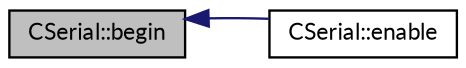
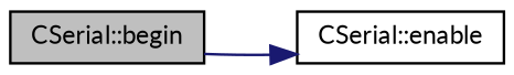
  digraph {
    rankdir=LR
    fontname=Lato
    node [color=black fontname=Lato fontsize=10 shape=record style=filled]
    n1 [fillcolor=grey75 fontcolor=black height=0.2 label="CSerial::begin" width=0.4]
    n2 [fillcolor=white height=0.2 label="CSerial::enable" width=0.4]
-   n2 -> n1 [color=midnightblue fontname=Lato fontsize=10 labelfontname=Helvetica labelfontsize=10 style=solid]
+   n1 -> n2 [color=midnightblue fontname=Lato fontsize=10 labelfontname=Helvetica labelfontsize=10 style=solid]
  }
